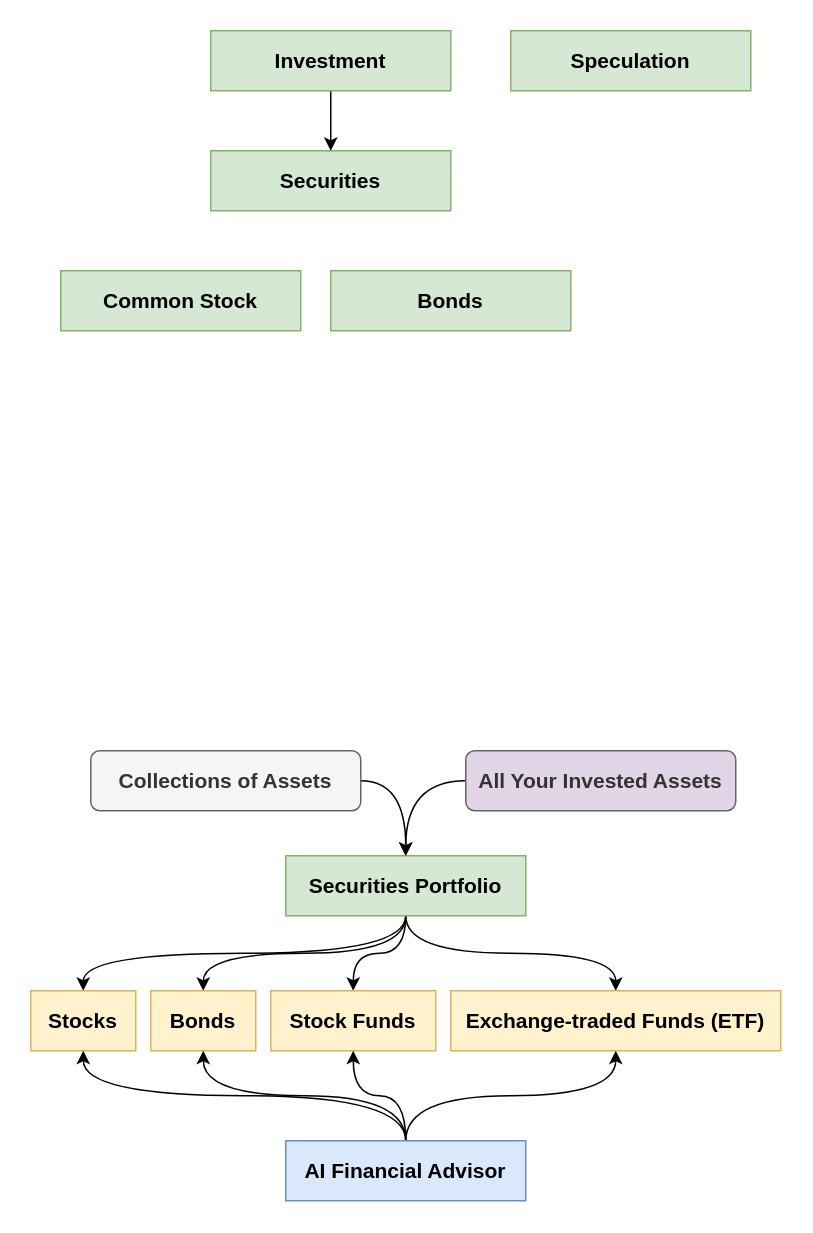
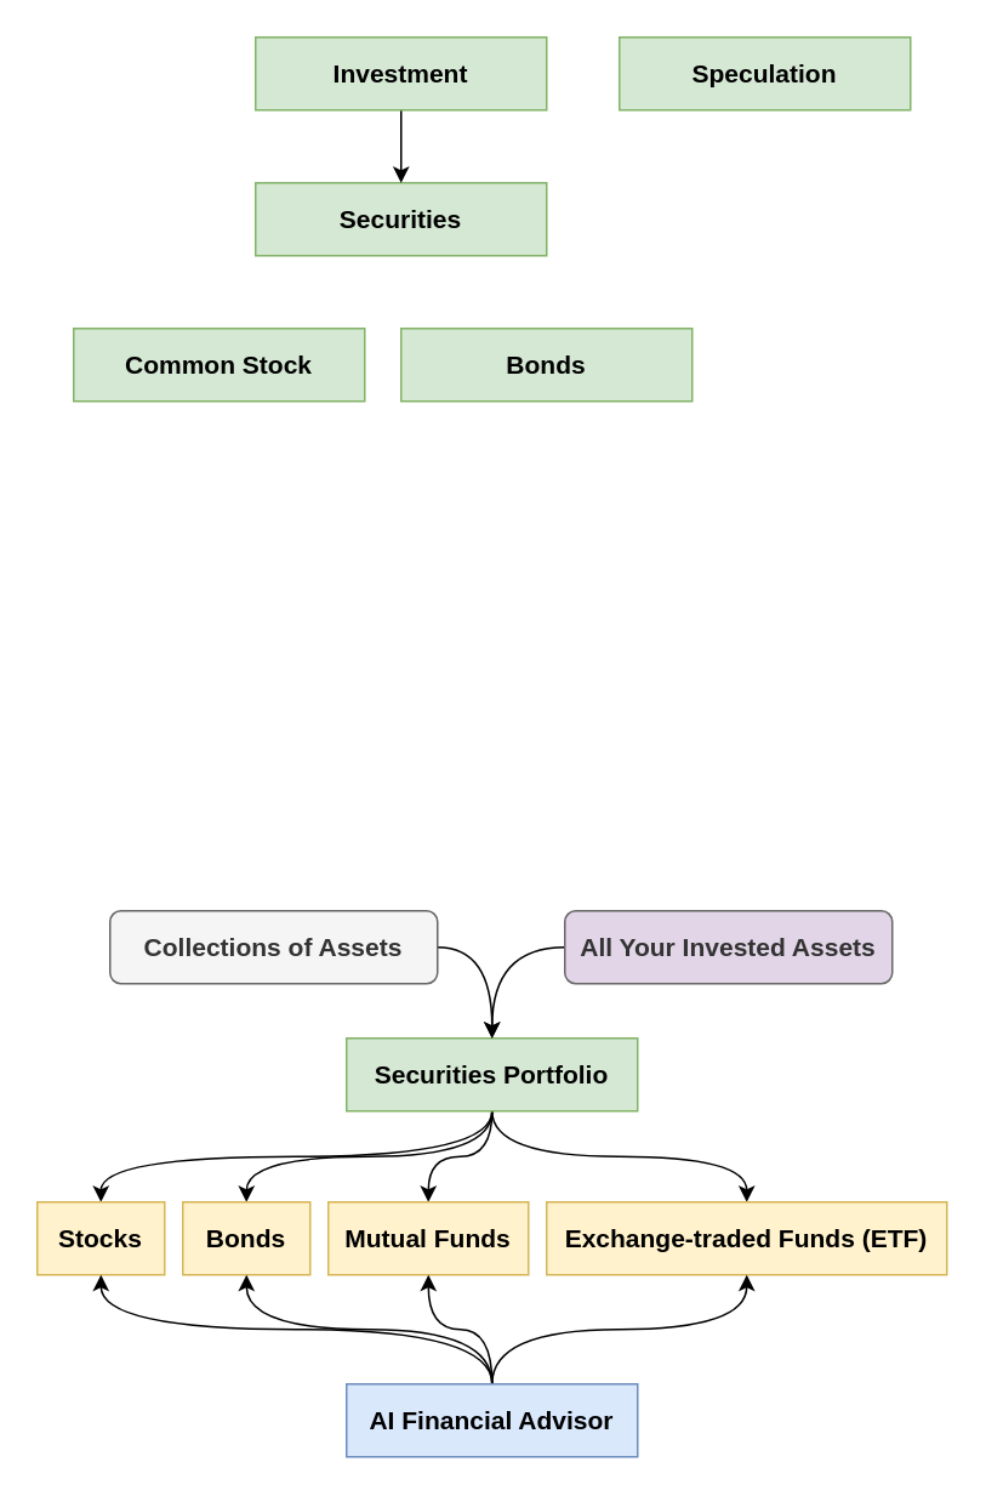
  <mxCell id="0" />
  <mxCell id="1" parent="0" />
  <mxCell id="2" style="edgeStyle=orthogonalEdgeStyle;curved=1;orthogonalLoop=1;jettySize=auto;html=1;exitX=0.5;exitY=1;exitDx=0;exitDy=0;" edge="1" parent="1" source="6" target="11"><mxGeometry relative="1" as="geometry" /></mxCell>
  <mxCell id="3" style="edgeStyle=orthogonalEdgeStyle;curved=1;orthogonalLoop=1;jettySize=auto;html=1;exitX=0.5;exitY=1;exitDx=0;exitDy=0;" edge="1" parent="1" source="6" target="14"><mxGeometry relative="1" as="geometry" /></mxCell>
  <mxCell id="4" style="edgeStyle=orthogonalEdgeStyle;curved=1;orthogonalLoop=1;jettySize=auto;html=1;exitX=0.5;exitY=1;exitDx=0;exitDy=0;entryX=0.5;entryY=0;entryDx=0;entryDy=0;" edge="1" parent="1" source="6" target="12"><mxGeometry relative="1" as="geometry" /></mxCell>
  <mxCell id="5" style="edgeStyle=orthogonalEdgeStyle;curved=1;orthogonalLoop=1;jettySize=auto;html=1;exitX=0.5;exitY=1;exitDx=0;exitDy=0;" edge="1" parent="1" source="6" target="13"><mxGeometry relative="1" as="geometry" /></mxCell>
  <mxCell id="6" value="&lt;span style=&quot;font-size: 14px&quot;&gt;&lt;b&gt;Securities Portfolio&lt;/b&gt;&lt;/span&gt;" style="rounded=0;whiteSpace=wrap;html=1;fillColor=#d5e8d4;strokeColor=#82b366;" vertex="1" parent="1"><mxGeometry x="190" y="570" width="160" height="40" as="geometry" /></mxCell>
  <mxCell id="7" style="edgeStyle=orthogonalEdgeStyle;curved=1;orthogonalLoop=1;jettySize=auto;html=1;exitX=0;exitY=0.5;exitDx=0;exitDy=0;" edge="1" parent="1" source="8" target="6"><mxGeometry relative="1" as="geometry" /></mxCell>
  <mxCell id="8" value="&lt;span style=&quot;font-size: 14px&quot;&gt;&lt;b&gt;All Your Invested Assets&lt;/b&gt;&lt;/span&gt;" style="rounded=1;whiteSpace=wrap;html=1;fillColor=#e1d5e7;strokeColor=#666666;fontColor=#333333;" vertex="1" parent="1"><mxGeometry x="310" y="500" width="180" height="40" as="geometry" /></mxCell>
  <mxCell id="9" style="edgeStyle=orthogonalEdgeStyle;curved=1;orthogonalLoop=1;jettySize=auto;html=1;exitX=1;exitY=0.5;exitDx=0;exitDy=0;entryX=0.5;entryY=0;entryDx=0;entryDy=0;" edge="1" parent="1" source="10" target="6"><mxGeometry relative="1" as="geometry" /></mxCell>
  <mxCell id="10" value="&lt;span style=&quot;font-size: 14px&quot;&gt;&lt;b&gt;Collections of Assets&lt;/b&gt;&lt;/span&gt;" style="rounded=1;whiteSpace=wrap;html=1;fillColor=#f5f5f5;strokeColor=#666666;fontColor=#333333;" vertex="1" parent="1"><mxGeometry x="60" y="500" width="180" height="40" as="geometry" /></mxCell>
  <mxCell id="11" value="&lt;span style=&quot;font-size: 14px&quot;&gt;&lt;b&gt;Stocks&lt;/b&gt;&lt;/span&gt;" style="rounded=0;whiteSpace=wrap;html=1;fillColor=#fff2cc;strokeColor=#d6b656;" vertex="1" parent="1"><mxGeometry x="20" y="660" width="70" height="40" as="geometry" /></mxCell>
  <mxCell id="12" value="&lt;span style=&quot;font-size: 14px&quot;&gt;&lt;b&gt;Bonds&lt;/b&gt;&lt;/span&gt;" style="rounded=0;whiteSpace=wrap;html=1;fillColor=#fff2cc;strokeColor=#d6b656;" vertex="1" parent="1"><mxGeometry x="100" y="660" width="70" height="40" as="geometry" /></mxCell>
- <mxCell id="13" value="&lt;span style=&quot;font-size: 14px&quot;&gt;&lt;b&gt;Stock Funds&lt;/b&gt;&lt;/span&gt;" style="rounded=0;whiteSpace=wrap;html=1;fillColor=#fff2cc;strokeColor=#d6b656;" vertex="1" parent="1"><mxGeometry x="180" y="660" width="110" height="40" as="geometry" /></mxCell>
+ <mxCell id="13" value="&lt;span style=&quot;font-size: 14px&quot;&gt;&lt;b&gt;Mutual Funds&lt;/b&gt;&lt;/span&gt;" style="rounded=0;whiteSpace=wrap;html=1;fillColor=#fff2cc;strokeColor=#d6b656;" vertex="1" parent="1"><mxGeometry x="180" y="660" width="110" height="40" as="geometry" /></mxCell>
  <mxCell id="14" value="&lt;span style=&quot;font-size: 14px&quot;&gt;&lt;b&gt;Exchange-traded Funds (ETF)&lt;/b&gt;&lt;/span&gt;" style="rounded=0;whiteSpace=wrap;html=1;fillColor=#fff2cc;strokeColor=#d6b656;" vertex="1" parent="1"><mxGeometry x="300" y="660" width="220" height="40" as="geometry" /></mxCell>
  <mxCell id="15" style="edgeStyle=orthogonalEdgeStyle;curved=1;orthogonalLoop=1;jettySize=auto;html=1;exitX=0.5;exitY=0;exitDx=0;exitDy=0;" edge="1" parent="1" source="19" target="11"><mxGeometry relative="1" as="geometry" /></mxCell>
  <mxCell id="16" style="edgeStyle=orthogonalEdgeStyle;curved=1;orthogonalLoop=1;jettySize=auto;html=1;exitX=0.5;exitY=0;exitDx=0;exitDy=0;" edge="1" parent="1" source="19" target="12"><mxGeometry relative="1" as="geometry" /></mxCell>
  <mxCell id="17" style="edgeStyle=orthogonalEdgeStyle;curved=1;orthogonalLoop=1;jettySize=auto;html=1;exitX=0.5;exitY=0;exitDx=0;exitDy=0;" edge="1" parent="1" source="19" target="13"><mxGeometry relative="1" as="geometry" /></mxCell>
  <mxCell id="18" style="edgeStyle=orthogonalEdgeStyle;curved=1;orthogonalLoop=1;jettySize=auto;html=1;exitX=0.5;exitY=0;exitDx=0;exitDy=0;" edge="1" parent="1" source="19" target="14"><mxGeometry relative="1" as="geometry" /></mxCell>
  <mxCell id="19" value="&lt;span style=&quot;font-size: 14px&quot;&gt;&lt;b&gt;AI Financial Advisor&lt;/b&gt;&lt;/span&gt;" style="rounded=0;whiteSpace=wrap;html=1;fillColor=#dae8fc;strokeColor=#6c8ebf;" vertex="1" parent="1"><mxGeometry x="190" y="760" width="160" height="40" as="geometry" /></mxCell>
  <mxCell id="20" value="&lt;span style=&quot;font-size: 14px&quot;&gt;&lt;b&gt;Securities&lt;/b&gt;&lt;/span&gt;" style="rounded=0;whiteSpace=wrap;html=1;fillColor=#d5e8d4;strokeColor=#82b366;" vertex="1" parent="1"><mxGeometry x="140" y="100" width="160" height="40" as="geometry" /></mxCell>
  <mxCell id="21" style="edgeStyle=orthogonalEdgeStyle;rounded=0;orthogonalLoop=1;jettySize=auto;html=1;exitX=0.5;exitY=1;exitDx=0;exitDy=0;entryX=0.5;entryY=0;entryDx=0;entryDy=0;" edge="1" parent="1" source="22" target="20"><mxGeometry relative="1" as="geometry" /></mxCell>
  <mxCell id="22" value="&lt;span style=&quot;font-size: 14px&quot;&gt;&lt;b&gt;Investment&lt;/b&gt;&lt;/span&gt;" style="rounded=0;whiteSpace=wrap;html=1;fillColor=#d5e8d4;strokeColor=#82b366;" vertex="1" parent="1"><mxGeometry x="140" y="20" width="160" height="40" as="geometry" /></mxCell>
  <mxCell id="23" value="&lt;span style=&quot;font-size: 14px&quot;&gt;&lt;b&gt;Speculation&lt;/b&gt;&lt;/span&gt;" style="rounded=0;whiteSpace=wrap;html=1;fillColor=#d5e8d4;strokeColor=#82b366;" vertex="1" parent="1"><mxGeometry x="340" y="20" width="160" height="40" as="geometry" /></mxCell>
  <mxCell id="24" value="&lt;span style=&quot;font-size: 14px&quot;&gt;&lt;b&gt;Common Stock&lt;/b&gt;&lt;/span&gt;" style="rounded=0;whiteSpace=wrap;html=1;fillColor=#d5e8d4;strokeColor=#82b366;" vertex="1" parent="1"><mxGeometry x="40" y="180" width="160" height="40" as="geometry" /></mxCell>
  <mxCell id="25" value="&lt;span style=&quot;font-size: 14px&quot;&gt;&lt;b&gt;Bonds&lt;/b&gt;&lt;/span&gt;" style="rounded=0;whiteSpace=wrap;html=1;fillColor=#d5e8d4;strokeColor=#82b366;" vertex="1" parent="1"><mxGeometry x="220" y="180" width="160" height="40" as="geometry" /></mxCell>
